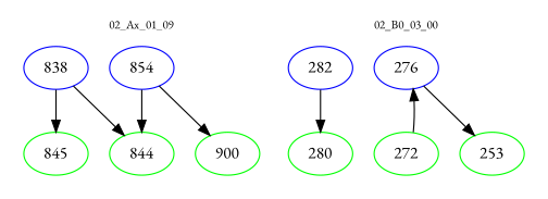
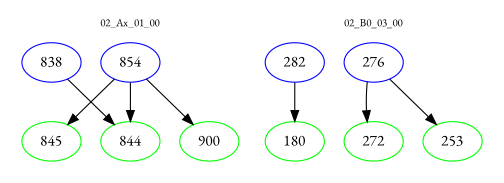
  digraph {
    fontname="EB Garamond"
    node [color=green fontname="EB Garamond"]
    edge [color=black fontname="EB Garamond"]
    n1 [color=blue label=854]
    n2 [color=blue label=838]
    n3 [label=900]
    n4 [label=845]
    n5 [label=844]
    n6 [color=blue label=276]
    n7 [label=272]
    n8 [color=blue label=282]
    n9 [label=253]
-   n10 [label=280]
+   n10 [label=180]
    subgraph cluster_1 {
      color=white
      fontsize=10
-     label="02_Ax_01_09"
+     label="02_Ax_01_00"
      n1
      n2
      n3
      n4
      n5
    }
    subgraph cluster_2 {
      color=white
      fontsize=10
      label="02_B0_03_00"
      n6
      n7
      n8
      n9
      n10
    }
    n1 -> n3
-   n2 -> n4
+   n1 -> n4
    n1 -> n5
    n2 -> n5
-   n7 -> n6
+   n6 -> n7
    n6 -> n9
    n8 -> n10
  }
